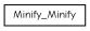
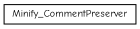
  digraph {
    rankdir=LR
    fontname="Comic Neue"
-   n1 [color=black fillcolor=white fontname="Comic Neue" fontsize=10 height=0.2 label=Minify_Minify shape=record style=filled width=0.4]
+   n1 [color=black fillcolor=white fontname="Comic Neue" fontsize=10 height=0.2 label=Minify_CommentPreserver shape=record style=filled width=0.4]
  }
